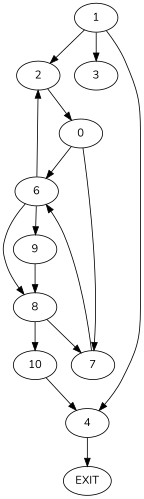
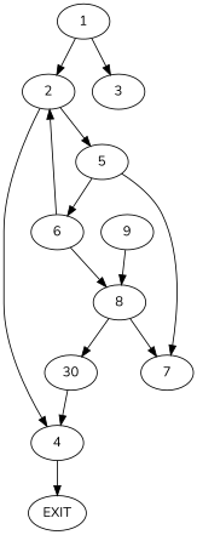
  digraph {
    fontname=Nunito
    node [fontname=Nunito]
    edge [fontname=Nunito]
    1
    2
    3
    n4 [label=EXIT]
    4
-   5 [label=0]
+   5
    6
    7
    8
    9
-   10
+   10 [label=30]
    1 -> 2
    1 -> 3
-   1 -> 4
+   2 -> 4
    2 -> 5
    4 -> n4
    5 -> 6
    5 -> 7
    6 -> 2
    6 -> 8
-   6 -> 9
-   7 -> 6
    8 -> 7
    8 -> 10
    9 -> 8
    10 -> 4
  }
